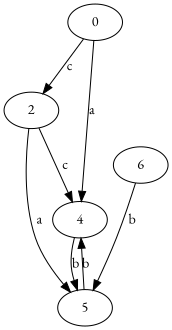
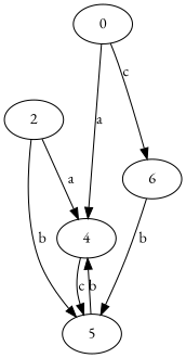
  strict digraph {
    fontname="EB Garamond"
    node [fontname="EB Garamond"]
    edge [fontname="EB Garamond"]
    2
    4
    5
    0
    6
-   2 -> 4 [label=c]
-   2 -> 5 [label=a]
-   4 -> 5 [label=b]
+   2 -> 4 [label=a]
+   2 -> 5 [label=b]
+   4 -> 5 [label=c]
    5 -> 4 [label=b]
    0 -> 4 [label=a]
-   0 -> 2 [label=c]
+   0 -> 6 [label=c]
    6 -> 5 [label=b]
  }
